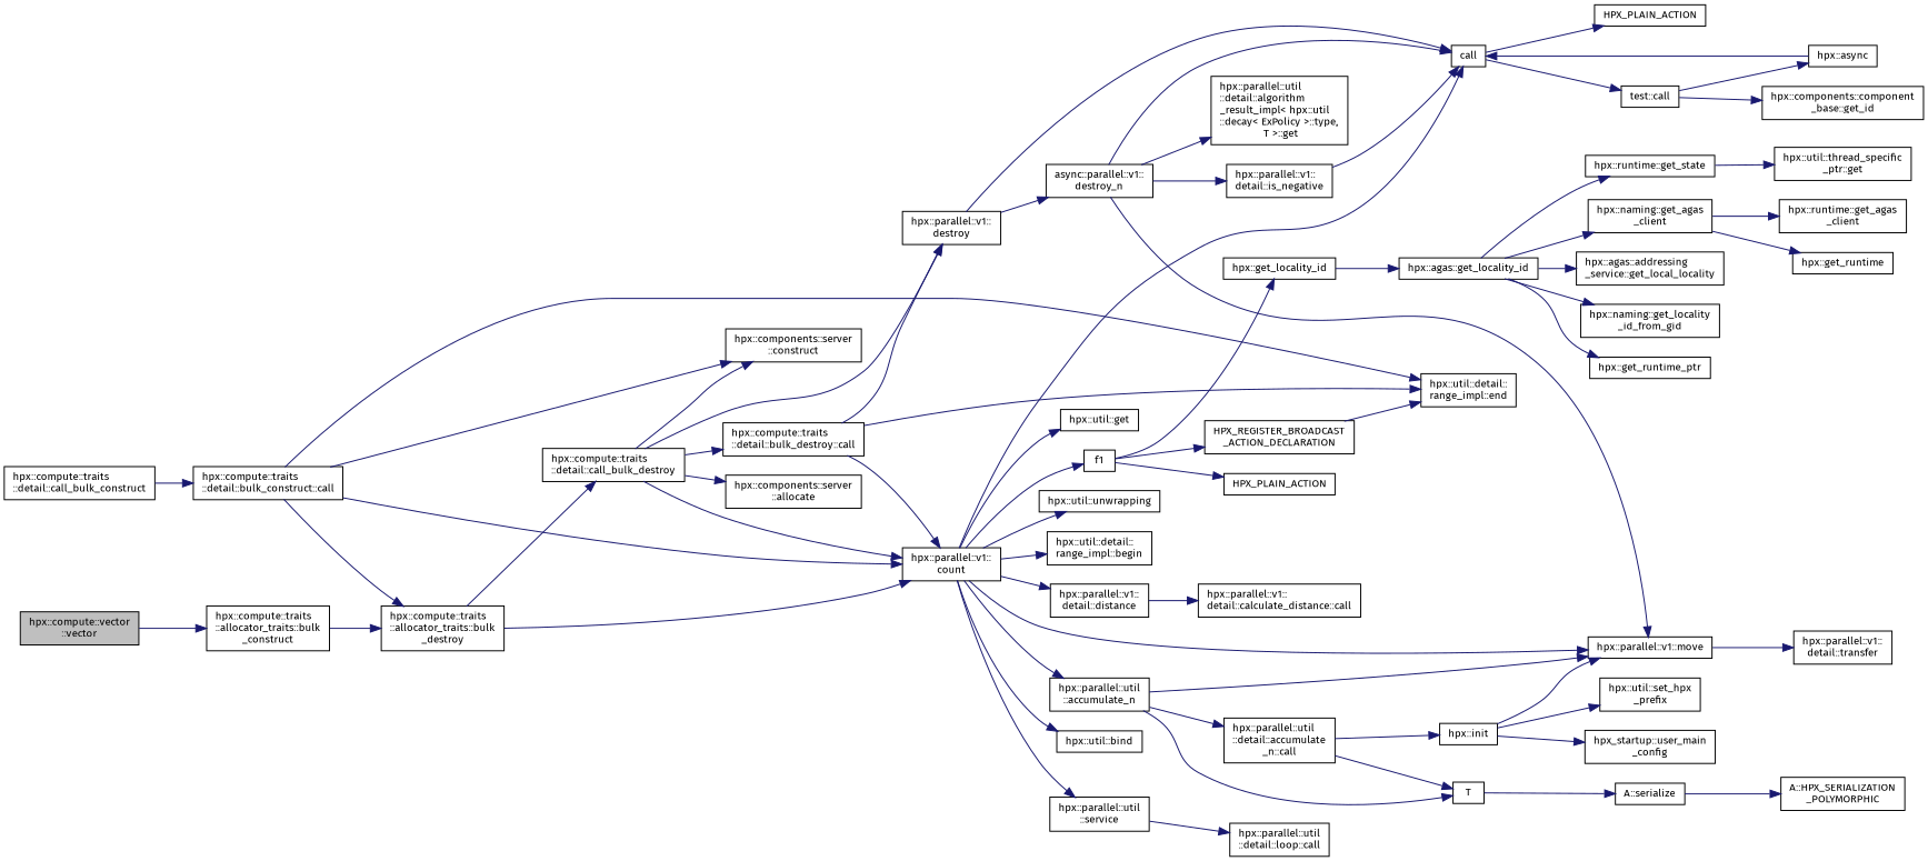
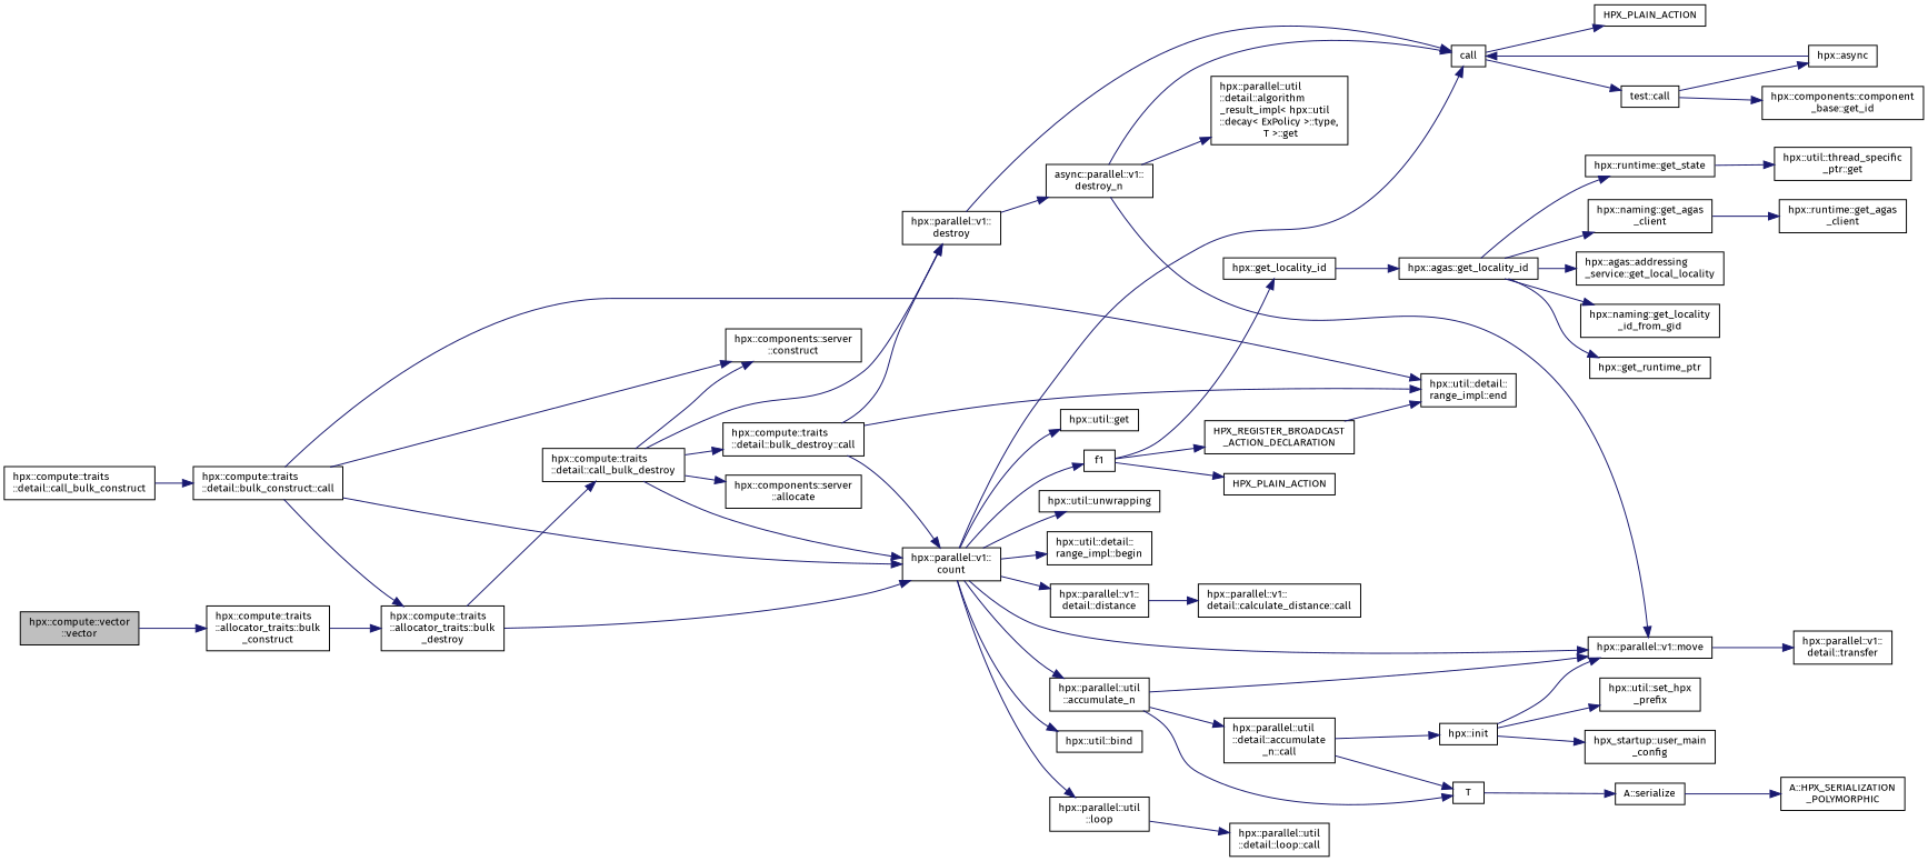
  digraph {
    fontname="Fira Sans"
    rankdir=LR
    node [color=black fillcolor=white fontname="Fira Sans" fontsize=10 shape=record style=filled]
    edge [color=midnightblue fontname="Fira Sans" fontsize=10 labelfontname=Helvetica labelfontsize=10 style=solid]
    n1 [fillcolor=grey75 fontcolor=black height=0.2 label="hpx::compute::vector\l::vector" width=0.4]
    n2 [height=0.2 label="hpx::compute::traits\l::allocator_traits::bulk\l_construct" width=0.4]
    n3 [height=0.2 label="hpx::compute::traits\l::allocator_traits::bulk\l_destroy" width=0.4]
    n4 [height=0.2 label="hpx::compute::traits\l::detail::call_bulk_construct" width=0.4]
    n5 [height=0.2 label="hpx::compute::traits\l::detail::bulk_construct::call" width=0.4]
    n6 [height=0.2 label="hpx::util::detail::\lrange_impl::end" width=0.4]
    n7 [height=0.2 label="hpx::parallel::v1::\lcount" width=0.4]
    n8 [height=0.2 label="hpx::components::server\l::construct" width=0.4]
    n9 [height=0.2 label=f1 width=0.4]
-   n10 [height=0.2 label="hpx::parallel::util\l::service" width=0.4]
+   n10 [height=0.2 label="hpx::parallel::util\l::loop" width=0.4]
    n11 [height=0.2 label="hpx::util::bind" width=0.4]
    n12 [height=0.2 label="hpx::parallel::v1::move" width=0.4]
    n13 [height=0.2 label="hpx::util::get" width=0.4]
    n14 [height=0.2 label=call width=0.4]
    n15 [height=0.2 label="hpx::parallel::v1::\ldetail::distance" width=0.4]
    n16 [height=0.2 label="hpx::util::unwrapping" width=0.4]
    n17 [height=0.2 label="hpx::parallel::util\l::accumulate_n" width=0.4]
    n18 [height=0.2 label="hpx::util::detail::\lrange_impl::begin" width=0.4]
    n19 [height=0.2 label="hpx::compute::traits\l::detail::call_bulk_destroy" width=0.4]
    n20 [height=0.2 label="hpx::get_locality_id" width=0.4]
    n21 [height=0.2 label=HPX_PLAIN_ACTION width=0.4]
    n22 [height=0.2 label="HPX_REGISTER_BROADCAST\l_ACTION_DECLARATION" width=0.4]
    n23 [height=0.2 label="hpx::parallel::util\l::detail::loop::call" width=0.4]
    n24 [height=0.2 label="hpx::parallel::v1::\ldetail::transfer" width=0.4]
    n25 [height=0.2 label=HPX_PLAIN_ACTION width=0.4]
    n26 [height=0.2 label="test::call" width=0.4]
    n27 [height=0.2 label="hpx::parallel::v1::\ldetail::calculate_distance::call" width=0.4]
    n28 [height=0.2 label="hpx::parallel::util\l::detail::accumulate\l_n::call" width=0.4]
    n29 [height=0.2 label=T width=0.4]
    n30 [height=0.2 label="hpx::agas::get_locality_id" width=0.4]
    n31 [height=0.2 label="hpx::get_runtime_ptr" width=0.4]
    n32 [height=0.2 label="hpx::runtime::get_state" width=0.4]
    n33 [height=0.2 label="hpx::naming::get_agas\l_client" width=0.4]
    n34 [height=0.2 label="hpx::agas::addressing\l_service::get_local_locality" width=0.4]
    n35 [height=0.2 label="hpx::naming::get_locality\l_id_from_gid" width=0.4]
    n36 [height=0.2 label="hpx::util::thread_specific\l_ptr::get" width=0.4]
-   n37 [height=0.2 label="hpx::get_runtime" width=0.4]
    n38 [height=0.2 label="hpx::runtime::get_agas\l_client" width=0.4]
    n39 [height=0.2 label="hpx::async" width=0.4]
    n40 [height=0.2 label="hpx::components::component\l_base::get_id" width=0.4]
    n41 [height=0.2 label="hpx::init" width=0.4]
    n42 [height=0.2 label="A::serialize" width=0.4]
    n43 [height=0.2 label="hpx::util::set_hpx\l_prefix" width=0.4]
    n44 [height=0.2 label="hpx_startup::user_main\l_config" width=0.4]
    n45 [height=0.2 label="A::HPX_SERIALIZATION\l_POLYMORPHIC" width=0.4]
    n46 [height=0.2 label="hpx::compute::traits\l::detail::bulk_destroy::call" width=0.4]
    n47 [height=0.2 label="hpx::parallel::v1::\ldestroy" width=0.4]
    n48 [height=0.2 label="hpx::components::server\l::allocate" width=0.4]
    n49 [height=0.2 label="async::parallel::v1::\ldestroy_n" width=0.4]
-   n50 [height=0.2 label="hpx::parallel::v1::\ldetail::is_negative" width=0.4]
    n51 [height=0.2 label="hpx::parallel::util\l::detail::algorithm\l_result_impl\< hpx::util\l::decay\< ExPolicy \>::type,\l T \>::get" width=0.4]
    n1 -> n2
    n2 -> n3
    n3 -> n7
    n3 -> n19
    n4 -> n5
    n5 -> n3
    n5 -> n6
    n5 -> n7
    n5 -> n8
    n7 -> n9
    n7 -> n10
    n7 -> n11
    n7 -> n12
    n7 -> n13
    n7 -> n14
    n7 -> n15
    n7 -> n16
    n7 -> n17
    n7 -> n18
    n9 -> n20
    n9 -> n21
    n9 -> n22
    n10 -> n23
    n12 -> n24
    n14 -> n25
    n14 -> n26
    n15 -> n27
    n17 -> n12
    n17 -> n28
    n17 -> n29
    n19 -> n7
    n19 -> n8
    n19 -> n46
    n19 -> n47
    n19 -> n48
    n20 -> n30
    n22 -> n6
    n26 -> n39
    n26 -> n40
    n28 -> n29
    n28 -> n41
    n29 -> n42
    n30 -> n31
    n30 -> n32
    n30 -> n33
    n30 -> n34
    n30 -> n35
    n32 -> n36
-   n33 -> n37
    n33 -> n38
    n39 -> n14
    n41 -> n12
    n41 -> n43
    n41 -> n44
    n42 -> n45
    n46 -> n6
    n46 -> n7
    n46 -> n47
    n47 -> n14
    n47 -> n49
    n49 -> n12
    n49 -> n14
-   n49 -> n50
    n49 -> n51
-   n50 -> n14
  }
